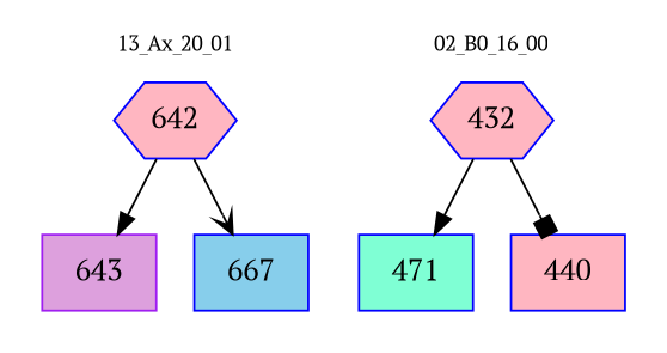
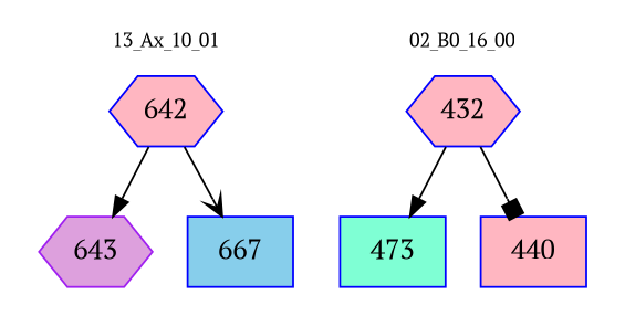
  digraph {
    fontname="PT Serif"
    node [color=blue fillcolor=lightpink fontname="PT Serif" shape=hexagon style=filled]
    edge [arrowhead=normal color=black fontname="PT Serif"]
    n1 [label=642]
-   n2 [color=purple fillcolor=plum label=643 shape=box]
+   n2 [color=purple fillcolor=plum label=643]
    n3 [fillcolor=skyblue label=667 shape=box]
    n4 [label=432]
-   n5 [fillcolor=aquamarine label=471 shape=box]
+   n5 [fillcolor=aquamarine label=473 shape=box]
    n6 [label=440 shape=box]
    subgraph cluster_1 {
      color=white
      fontsize=10
-     label="13_Ax_20_01"
+     label="13_Ax_10_01"
      n1
      n2
      n3
    }
    subgraph cluster_2 {
      color=white
      fontsize=10
      label="02_B0_16_00"
      n4
      n5
      n6
    }
    n1 -> n2
    n1 -> n3 [arrowhead=vee]
    n4 -> n5
    n4 -> n6 [arrowhead=box]
  }
